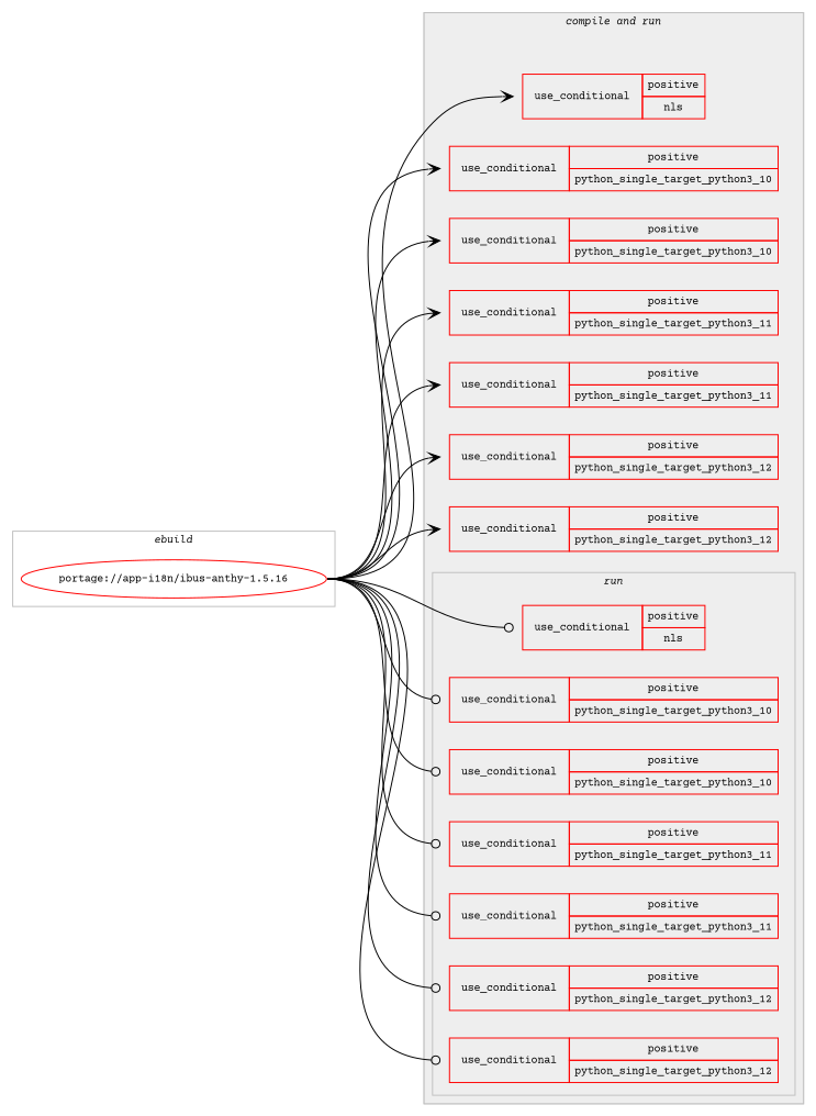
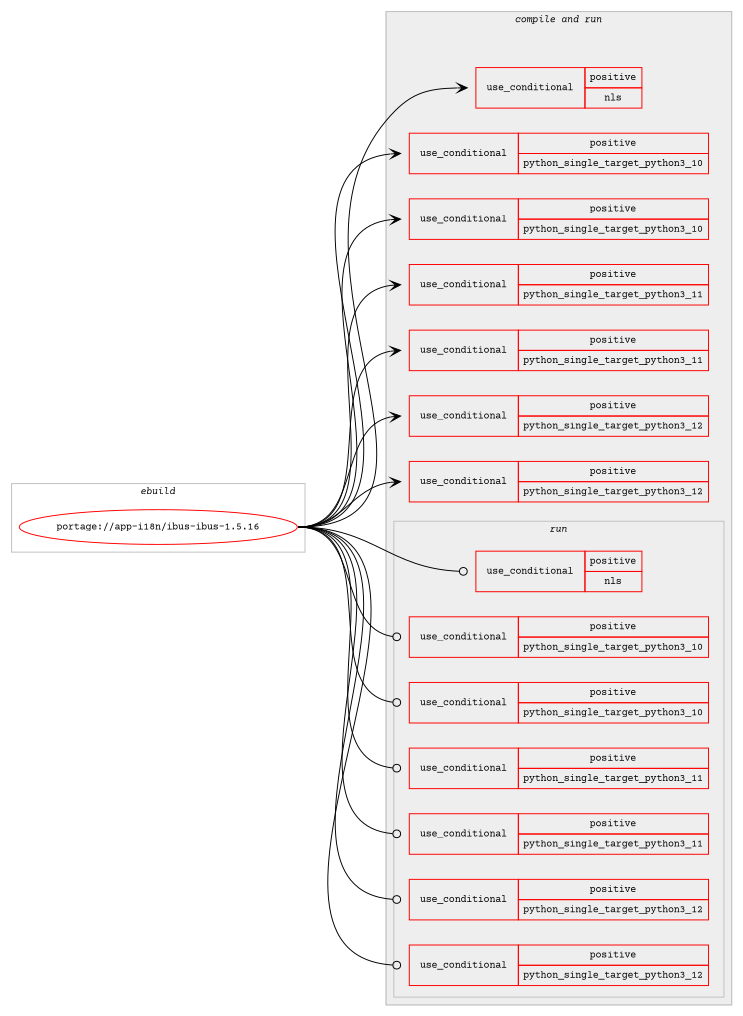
  digraph {
    compound=true
    concentrate=true
    fontname="Courier Prime"
    fontsize=10
    newrank=true
    rankdir=LR
    ranksep=1.5
    node [color=red fontname="Courier Prime" fontsize=10 shape=none]
    edge [arrowhead=vee headport=w style=solid tailport=e weight=20 fontname="Courier Prime"]
-   n1 [label="portage://app-i18n/ibus-anthy-1.5.16" width=4 shape=""]
+   n1 [label="portage://app-i18n/ibus-ibus-1.5.16" width=4 shape=""]
    n2 [label=<<TABLE BORDER="0" CELLBORDER="1" CELLSPACING="0" CELLPADDING="4"><TR><TD ROWSPAN="3" CELLPADDING="10">use_conditional</TD></TR><TR><TD>positive</TD></TR><TR><TD>nls</TD></TR></TABLE>>]
    n3 [label=<<TABLE BORDER="0" CELLBORDER="1" CELLSPACING="0" CELLPADDING="4"><TR><TD ROWSPAN="3" CELLPADDING="10">use_conditional</TD></TR><TR><TD>positive</TD></TR><TR><TD>python_single_target_python3_10</TD></TR></TABLE>>]
    n4 [label=<<TABLE BORDER="0" CELLBORDER="1" CELLSPACING="0" CELLPADDING="4"><TR><TD ROWSPAN="3" CELLPADDING="10">use_conditional</TD></TR><TR><TD>positive</TD></TR><TR><TD>python_single_target_python3_10</TD></TR></TABLE>>]
    n5 [label=<<TABLE BORDER="0" CELLBORDER="1" CELLSPACING="0" CELLPADDING="4"><TR><TD ROWSPAN="3" CELLPADDING="10">use_conditional</TD></TR><TR><TD>positive</TD></TR><TR><TD>python_single_target_python3_11</TD></TR></TABLE>>]
    n6 [label=<<TABLE BORDER="0" CELLBORDER="1" CELLSPACING="0" CELLPADDING="4"><TR><TD ROWSPAN="3" CELLPADDING="10">use_conditional</TD></TR><TR><TD>positive</TD></TR><TR><TD>python_single_target_python3_11</TD></TR></TABLE>>]
    n7 [label=<<TABLE BORDER="0" CELLBORDER="1" CELLSPACING="0" CELLPADDING="4"><TR><TD ROWSPAN="3" CELLPADDING="10">use_conditional</TD></TR><TR><TD>positive</TD></TR><TR><TD>python_single_target_python3_12</TD></TR></TABLE>>]
    n8 [label=<<TABLE BORDER="0" CELLBORDER="1" CELLSPACING="0" CELLPADDING="4"><TR><TD ROWSPAN="3" CELLPADDING="10">use_conditional</TD></TR><TR><TD>positive</TD></TR><TR><TD>python_single_target_python3_12</TD></TR></TABLE>>]
    n9 [label=<<TABLE BORDER="0" CELLBORDER="1" CELLSPACING="0" CELLPADDING="4"><TR><TD ROWSPAN="3" CELLPADDING="10">use_conditional</TD></TR><TR><TD>positive</TD></TR><TR><TD>nls</TD></TR></TABLE>>]
    n10 [label=<<TABLE BORDER="0" CELLBORDER="1" CELLSPACING="0" CELLPADDING="4"><TR><TD ROWSPAN="3" CELLPADDING="10">use_conditional</TD></TR><TR><TD>positive</TD></TR><TR><TD>python_single_target_python3_10</TD></TR></TABLE>>]
    n11 [label=<<TABLE BORDER="0" CELLBORDER="1" CELLSPACING="0" CELLPADDING="4"><TR><TD ROWSPAN="3" CELLPADDING="10">use_conditional</TD></TR><TR><TD>positive</TD></TR><TR><TD>python_single_target_python3_10</TD></TR></TABLE>>]
    n12 [label=<<TABLE BORDER="0" CELLBORDER="1" CELLSPACING="0" CELLPADDING="4"><TR><TD ROWSPAN="3" CELLPADDING="10">use_conditional</TD></TR><TR><TD>positive</TD></TR><TR><TD>python_single_target_python3_11</TD></TR></TABLE>>]
    n13 [label=<<TABLE BORDER="0" CELLBORDER="1" CELLSPACING="0" CELLPADDING="4"><TR><TD ROWSPAN="3" CELLPADDING="10">use_conditional</TD></TR><TR><TD>positive</TD></TR><TR><TD>python_single_target_python3_11</TD></TR></TABLE>>]
    n14 [label=<<TABLE BORDER="0" CELLBORDER="1" CELLSPACING="0" CELLPADDING="4"><TR><TD ROWSPAN="3" CELLPADDING="10">use_conditional</TD></TR><TR><TD>positive</TD></TR><TR><TD>python_single_target_python3_12</TD></TR></TABLE>>]
    n15 [label=<<TABLE BORDER="0" CELLBORDER="1" CELLSPACING="0" CELLPADDING="4"><TR><TD ROWSPAN="3" CELLPADDING="10">use_conditional</TD></TR><TR><TD>positive</TD></TR><TR><TD>python_single_target_python3_12</TD></TR></TABLE>>]
    subgraph cluster_1 {
      color=gray
      label=<<i>ebuild</i>>
      rank=same
      n1
    }
    subgraph cluster_2 {
      color=gray
      label=<<i>dependencies</i>>
      subgraph cluster_3 {
        color=gray
        fillcolor="#eeeeee"
        label=<<i>compile</i>>
        style=filled
        subgraph sub_4 {
          color=gray
          fillcolor="#eeeeee"
          label=<<i>compile</i>>
          style=filled
          n2
        }
        subgraph sub_5 {
          color=gray
          fillcolor="#eeeeee"
          label=<<i>compile</i>>
          style=filled
          n3
        }
        subgraph sub_6 {
          color=gray
          fillcolor="#eeeeee"
          label=<<i>compile</i>>
          style=filled
          n4
        }
        subgraph sub_7 {
          color=gray
          fillcolor="#eeeeee"
          label=<<i>compile</i>>
          style=filled
          n5
        }
        subgraph sub_8 {
          color=gray
          fillcolor="#eeeeee"
          label=<<i>compile</i>>
          style=filled
          n6
        }
        subgraph sub_9 {
          color=gray
          fillcolor="#eeeeee"
          label=<<i>compile</i>>
          style=filled
          n7
        }
        subgraph sub_10 {
          color=gray
          fillcolor="#eeeeee"
          label=<<i>compile</i>>
          style=filled
          n8
        }
      }
      subgraph cluster_11 {
        color=gray
        fillcolor="#eeeeee"
        label=<<i>compile and run</i>>
        style=filled
      }
      subgraph cluster_12 {
        color=gray
        fillcolor="#eeeeee"
        label=<<i>run</i>>
        style=filled
        subgraph sub_13 {
          color=gray
          fillcolor="#eeeeee"
          label=<<i>run</i>>
          style=filled
          n9
        }
        subgraph sub_14 {
          color=gray
          fillcolor="#eeeeee"
          label=<<i>run</i>>
          style=filled
          n10
        }
        subgraph sub_15 {
          color=gray
          fillcolor="#eeeeee"
          label=<<i>run</i>>
          style=filled
          n11
        }
        subgraph sub_16 {
          color=gray
          fillcolor="#eeeeee"
          label=<<i>run</i>>
          style=filled
          n12
        }
        subgraph sub_17 {
          color=gray
          fillcolor="#eeeeee"
          label=<<i>run</i>>
          style=filled
          n13
        }
        subgraph sub_18 {
          color=gray
          fillcolor="#eeeeee"
          label=<<i>run</i>>
          style=filled
          n14
        }
        subgraph sub_19 {
          color=gray
          fillcolor="#eeeeee"
          label=<<i>run</i>>
          style=filled
          n15
        }
      }
    }
    subgraph cluster_20 {
      color=gray
      label=<<i>candidates</i>>
      rank=same
    }
    n1 -> n2
    n1 -> n3
    n1 -> n4
    n1 -> n5
    n1 -> n6
    n1 -> n7
    n1 -> n8
    n1 -> n9 [arrowhead=odot]
    n1 -> n10 [arrowhead=odot]
    n1 -> n11 [arrowhead=odot]
    n1 -> n12 [arrowhead=odot]
    n1 -> n13 [arrowhead=odot]
    n1 -> n14 [arrowhead=odot]
    n1 -> n15 [arrowhead=odot]
  }
